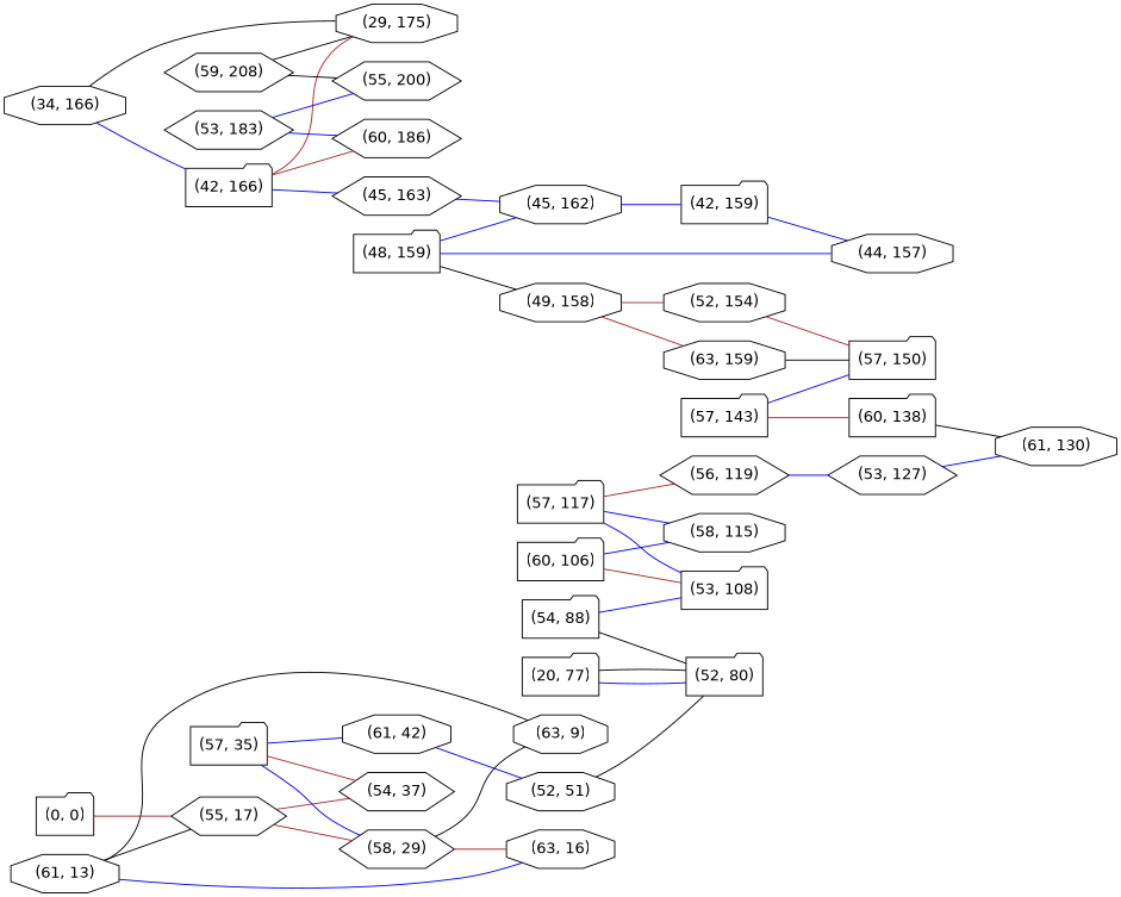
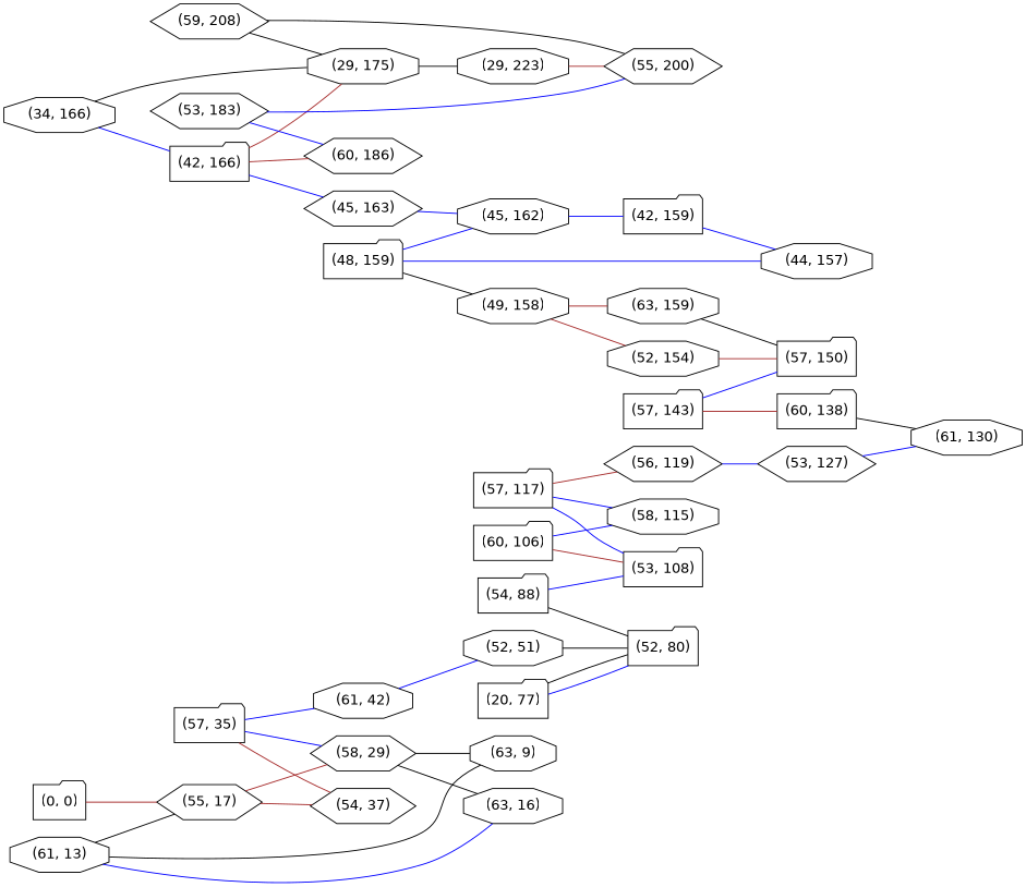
  graph {
    fontname="DejaVu Sans"
    rankdir=LR
    node [fontname="DejaVu Sans" shape=octagon]
    edge [color=blue fontname="DejaVu Sans" weight=1]
    "(42, 166)" [shape=folder]
    "(34, 166)"
    "(29, 175)"
    "(45, 163)" [shape=hexagon]
    "(60, 186)" [shape=hexagon]
+   "(29, 223)"
    "(48, 159)" [shape=folder]
    "(49, 158)"
    "(45, 162)"
    "(44, 157)"
    "(63, 159)"
    "(52, 154)"
    "(42, 159)" [shape=folder]
    "(57, 150)" [shape=folder]
    "(59, 208)" [shape=hexagon]
    "(55, 200)" [shape=hexagon]
    "(57, 117)" [shape=folder]
    "(56, 119)" [shape=hexagon]
    "(53, 108)" [shape=folder]
    "(58, 115)"
    "(53, 127)" [shape=hexagon]
    n22 [label="(20, 77)" shape=folder]
    "(52, 80)" [shape=folder]
    "(57, 35)" [shape=folder]
    "(61, 42)"
    "(58, 29)" [shape=hexagon]
    "(54, 37)" [shape=hexagon]
    "(52, 51)"
    "(63, 9)"
    "(63, 16)"
    "(54, 88)" [shape=folder]
    "(55, 17)" [shape=hexagon]
    "(61, 13)"
    "(61, 130)"
    "(0, 0)" [shape=folder]
    "(60, 106)" [shape=folder]
    "(53, 183)" [shape=hexagon]
    "(57, 143)" [shape=folder]
    "(60, 138)" [shape=folder]
    "(42, 166)" -- "(29, 175)" [color=brown]
    "(42, 166)" -- "(45, 163)" [weight=3]
    "(42, 166)" -- "(60, 186)" [color=brown weight=3]
    "(34, 166)" -- "(42, 166)" [weight=3]
    "(34, 166)" -- "(29, 175)" [color=black weight=3]
+   "(29, 175)" -- "(29, 223)" [color=black weight=3]
    "(45, 163)" -- "(45, 162)"
+   "(29, 223)" -- "(55, 200)" [color=brown]
    "(48, 159)" -- "(49, 158)" [color=black]
    "(48, 159)" -- "(45, 162)" [weight=3]
    "(48, 159)" -- "(44, 157)" [weight=3]
    "(49, 158)" -- "(63, 159)" [color=brown weight=3]
    "(49, 158)" -- "(52, 154)" [color=brown weight=3]
    "(45, 162)" -- "(42, 159)" [weight=3]
    "(63, 159)" -- "(57, 150)" [color=black]
    "(52, 154)" -- "(57, 150)" [color=brown]
    "(42, 159)" -- "(44, 157)"
    "(59, 208)" -- "(29, 175)" [color=black weight=3]
    "(59, 208)" -- "(55, 200)" [color=black]
    "(57, 117)" -- "(56, 119)" [color=brown weight=3]
    "(57, 117)" -- "(53, 108)" [weight=3]
    "(57, 117)" -- "(58, 115)" [weight=3]
    "(56, 119)" -- "(53, 127)" [weight=3]
    "(53, 127)" -- "(61, 130)"
    n22 -- "(52, 80)"
    n22 -- "(52, 80)" [color=black weight=2]
    "(57, 35)" -- "(61, 42)" [weight=2]
    "(57, 35)" -- "(58, 29)"
    "(57, 35)" -- "(54, 37)" [color=brown]
    "(61, 42)" -- "(52, 51)"
    "(58, 29)" -- "(63, 9)" [color=black weight=3]
-   "(58, 29)" -- "(63, 16)" [color=brown weight=3]
+   "(58, 29)" -- "(63, 16)" [color=black weight=3]
    "(52, 51)" -- "(52, 80)" [color=black weight=3]
    "(54, 88)" -- "(53, 108)" [weight=3]
    "(54, 88)" -- "(52, 80)" [color=black]
    "(55, 17)" -- "(58, 29)" [color=brown weight=3]
    "(55, 17)" -- "(54, 37)" [color=brown weight=3]
    "(61, 13)" -- "(63, 9)" [color=black]
    "(61, 13)" -- "(63, 16)"
    "(61, 13)" -- "(55, 17)" [color=black]
    "(0, 0)" -- "(55, 17)" [color=brown weight=4]
    "(60, 106)" -- "(53, 108)" [color=brown]
    "(60, 106)" -- "(58, 115)"
    "(53, 183)" -- "(60, 186)" [weight=2]
    "(53, 183)" -- "(55, 200)"
    "(57, 143)" -- "(57, 150)"
    "(57, 143)" -- "(60, 138)" [color=brown weight=3]
    "(60, 138)" -- "(61, 130)" [color=black]
  }
